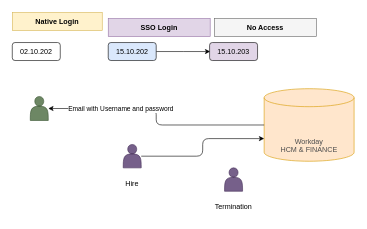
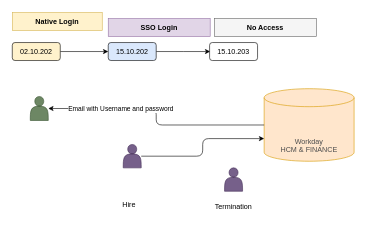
  <mxCell id="0" />
  <mxCell id="1" parent="0" />
  <mxCell id="2" value="&lt;div&gt;&lt;font color=&quot;#4d4d4d&quot;&gt;&lt;br&gt;&lt;/font&gt;&lt;/div&gt;&lt;div&gt;&lt;font color=&quot;#4d4d4d&quot;&gt;&lt;br&gt;&lt;/font&gt;&lt;/div&gt;&lt;font color=&quot;#4d4d4d&quot;&gt;&lt;div&gt;&lt;font color=&quot;#4d4d4d&quot;&gt;&lt;br&gt;&lt;/font&gt;&lt;/div&gt;Workday&lt;/font&gt;&lt;div&gt;&lt;font color=&quot;#4d4d4d&quot;&gt;HCM &amp;amp; FINANCE&lt;/font&gt;&lt;/div&gt;" style="shape=cylinder3;whiteSpace=wrap;html=1;boundedLbl=1;backgroundOutline=1;size=15;fillColor=#ffe6cc;strokeColor=#d79b00;" vertex="1" parent="1"><mxGeometry x="440" y="146.97" width="150" height="121" as="geometry" /></mxCell>
  <mxCell id="3" value="" style="shape=image;verticalLabelPosition=bottom;labelBackgroundColor=default;verticalAlign=top;aspect=fixed;imageAspect=0;image=https://upload.wikimedia.org/wikipedia/commons/thumb/3/3b/Workday_Logo.png/1280px-Workday_Logo.png;" vertex="1" parent="1"><mxGeometry x="470" y="186" width="90" height="34.95" as="geometry" /></mxCell>
  <mxCell id="4" value="" style="shape=actor;whiteSpace=wrap;html=1;fillColor=#76608a;strokeColor=#432D57;fontColor=#ffffff;" vertex="1" parent="1"><mxGeometry x="205" y="240" width="30" height="39" as="geometry" /></mxCell>
  <mxCell id="5" style="edgeStyle=orthogonalEdgeStyle;rounded=1;orthogonalLoop=1;jettySize=auto;html=1;curved=0;startArrow=classic;startFill=1;endArrow=none;endFill=0;" edge="1" parent="1" source="7" target="2"><mxGeometry relative="1" as="geometry" /></mxCell>
  <mxCell id="6" value="Email with Username and password" style="edgeLabel;html=1;align=center;verticalAlign=middle;resizable=0;points=[];" vertex="1" connectable="0" parent="5"><mxGeometry x="-0.783" y="-3" relative="1" as="geometry"><mxPoint x="78" y="-3" as="offset" /></mxGeometry></mxCell>
  <mxCell id="7" value="" style="shape=actor;whiteSpace=wrap;html=1;fillColor=#6d8764;strokeColor=#3A5431;fontColor=#ffffff;" vertex="1" parent="1"><mxGeometry x="50" y="160" width="30" height="40" as="geometry" /></mxCell>
  <mxCell id="8" style="edgeStyle=orthogonalEdgeStyle;rounded=1;orthogonalLoop=1;jettySize=auto;html=1;entryX=0;entryY=0;entryDx=0;entryDy=83.25;entryPerimeter=0;curved=0;" edge="1" parent="1" source="4" target="2"><mxGeometry relative="1" as="geometry" /></mxCell>
- <mxCell id="9" value="Hire" style="text;html=1;align=center;verticalAlign=middle;whiteSpace=wrap;rounded=0;" vertex="1" parent="1"><mxGeometry x="190" y="290" width="60" height="30" as="geometry" /></mxCell>
- <mxCell id="11" value="02.10.202" style="rounded=1;whiteSpace=wrap;html=1;" vertex="1" parent="1"><mxGeometry x="20" y="70" width="80" height="30" as="geometry" /></mxCell>
+ <mxCell id="9" value="Hire" style="text;html=1;align=center;verticalAlign=middle;whiteSpace=wrap;rounded=0;" vertex="1" parent="1"><mxGeometry x="185" y="325" width="60" height="30" as="geometry" /></mxCell>
+ <mxCell id="10" value="" style="edgeStyle=orthogonalEdgeStyle;rounded=0;orthogonalLoop=1;jettySize=auto;html=1;" edge="1" parent="1" source="11" target="13"><mxGeometry relative="1" as="geometry" /></mxCell>
+ <mxCell id="11" value="02.10.202" style="rounded=1;whiteSpace=wrap;html=1;fillColor=#fff2cc;" vertex="1" parent="1"><mxGeometry x="20" y="70" width="80" height="30" as="geometry" /></mxCell>
  <mxCell id="12" style="edgeStyle=orthogonalEdgeStyle;rounded=0;orthogonalLoop=1;jettySize=auto;html=1;" edge="1" parent="1" source="13"><mxGeometry relative="1" as="geometry"><mxPoint x="350" y="85" as="targetPoint" /></mxGeometry></mxCell>
  <mxCell id="13" value="15.10.202" style="rounded=1;whiteSpace=wrap;html=1;fillColor=#dae8fc;" vertex="1" parent="1"><mxGeometry x="180" y="70" width="80" height="30" as="geometry" /></mxCell>
  <mxCell id="14" value="" style="shape=actor;whiteSpace=wrap;html=1;fillColor=#76608a;strokeColor=#432D57;fontColor=#ffffff;" vertex="1" parent="1"><mxGeometry x="374" y="279" width="30" height="39" as="geometry" /></mxCell>
  <mxCell id="15" value="Termination" style="text;html=1;align=center;verticalAlign=middle;whiteSpace=wrap;rounded=0;" vertex="1" parent="1"><mxGeometry x="359" y="329" width="60" height="30" as="geometry" /></mxCell>
- <mxCell id="16" value="15.10.203" style="rounded=1;whiteSpace=wrap;html=1;fillColor=#e1d5e7;" vertex="1" parent="1"><mxGeometry x="349" y="70" width="80" height="30" as="geometry" /></mxCell>
+ <mxCell id="16" value="15.10.203" style="rounded=1;whiteSpace=wrap;html=1;" vertex="1" parent="1"><mxGeometry x="349" y="70" width="80" height="30" as="geometry" /></mxCell>
  <mxCell id="17" value="Native Login" style="text;html=1;align=center;verticalAlign=middle;whiteSpace=wrap;rounded=0;fontStyle=1;fillColor=#fff2cc;strokeColor=#d6b656;" vertex="1" parent="1"><mxGeometry x="20" y="20" width="150" height="30" as="geometry" /></mxCell>
  <mxCell id="18" value="SSO Login" style="text;html=1;align=center;verticalAlign=middle;whiteSpace=wrap;rounded=0;fontStyle=1;fillColor=#e1d5e7;strokeColor=#9673a6;" vertex="1" parent="1"><mxGeometry x="180" y="30" width="170" height="30" as="geometry" /></mxCell>
  <mxCell id="19" value="No Access" style="text;html=1;align=center;verticalAlign=middle;whiteSpace=wrap;rounded=0;fontStyle=1;fillColor=#f5f5f5;strokeColor=#666666;gradientColor=none;" vertex="1" parent="1"><mxGeometry x="357" y="30" width="170" height="30" as="geometry" /></mxCell>
  <mxCell id="20" value="" style="shape=image;html=1;verticalAlign=top;verticalLabelPosition=bottom;labelBackgroundColor=#ffffff;imageAspect=0;aspect=fixed;image=https://cdn4.iconfinder.com/data/icons/ionicons/512/icon-ios7-email-128.png" vertex="1" parent="1"><mxGeometry x="110" y="146.97" width="30" height="30" as="geometry" /></mxCell>
